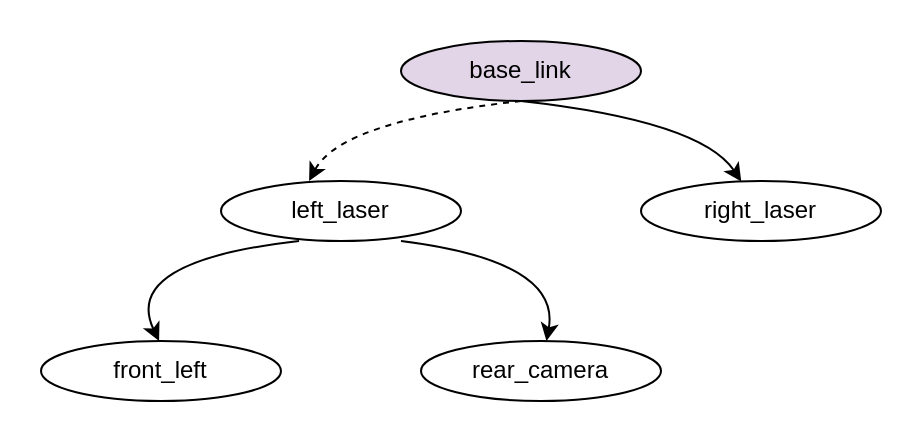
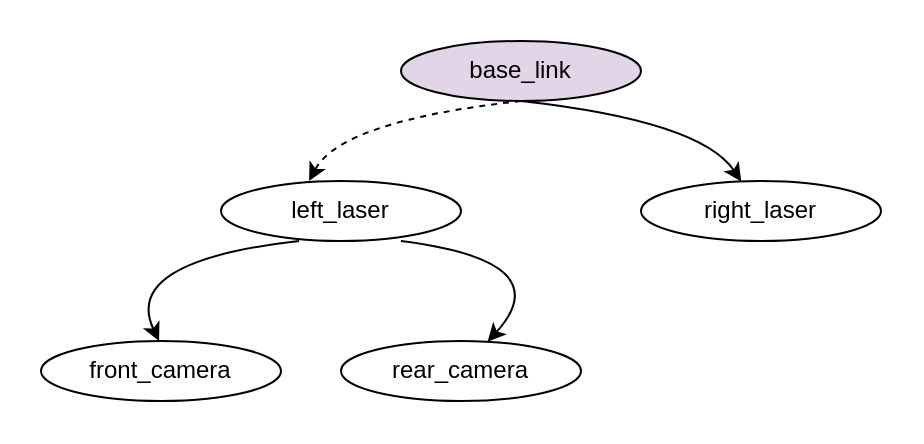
  <mxCell id="0" />
  <mxCell id="1" parent="0" />
  <mxCell id="2" value="base_link" style="ellipse;whiteSpace=wrap;html=1;fillColor=#e1d5e7;" parent="1" vertex="1"><mxGeometry x="200" y="20" width="120" height="30" as="geometry" /></mxCell>
  <mxCell id="3" value="left_laser" style="ellipse;whiteSpace=wrap;html=1;" parent="1" vertex="1"><mxGeometry x="110" y="90" width="120" height="30" as="geometry" /></mxCell>
  <mxCell id="4" value="right_laser" style="ellipse;whiteSpace=wrap;html=1;" parent="1" vertex="1"><mxGeometry x="320" y="90" width="120" height="30" as="geometry" /></mxCell>
- <mxCell id="5" value="front_left" style="ellipse;whiteSpace=wrap;html=1;" parent="1" vertex="1"><mxGeometry x="20" y="170" width="120" height="30" as="geometry" /></mxCell>
- <mxCell id="6" value="rear_camera" style="ellipse;whiteSpace=wrap;html=1;" parent="1" vertex="1"><mxGeometry x="210" y="170" width="120" height="30" as="geometry" /></mxCell>
+ <mxCell id="5" value="front_camera" style="ellipse;whiteSpace=wrap;html=1;" parent="1" vertex="1"><mxGeometry x="20" y="170" width="120" height="30" as="geometry" /></mxCell>
+ <mxCell id="6" value="rear_camera" style="ellipse;whiteSpace=wrap;html=1;" parent="1" vertex="1"><mxGeometry x="170" y="170" width="120" height="30" as="geometry" /></mxCell>
  <mxCell id="7" value="" style="curved=1;endArrow=classic;html=1;exitX=0.5;exitY=1;exitDx=0;exitDy=0;entryX=0.367;entryY=0;entryDx=0;entryDy=0;entryPerimeter=0;dashed=1;" parent="1" source="2" target="3" edge="1"><mxGeometry width="50" height="50" relative="1" as="geometry"><mxPoint x="90" y="40" as="sourcePoint" /><mxPoint x="140" y="-10" as="targetPoint" /><Array as="points"><mxPoint x="170" y="60" /></Array></mxGeometry></mxCell>
  <mxCell id="8" value="" style="curved=1;endArrow=classic;html=1;" parent="1" target="4" edge="1"><mxGeometry width="50" height="50" relative="1" as="geometry"><mxPoint x="260" y="50" as="sourcePoint" /><mxPoint x="380" y="80" as="targetPoint" /><Array as="points"><mxPoint x="350" y="60" /></Array></mxGeometry></mxCell>
  <mxCell id="9" value="" style="curved=1;endArrow=classic;html=1;exitX=0.325;exitY=1;exitDx=0;exitDy=0;entryX=0.367;entryY=0;entryDx=0;entryDy=0;entryPerimeter=0;exitPerimeter=0;" parent="1" source="3" edge="1"><mxGeometry width="50" height="50" relative="1" as="geometry"><mxPoint x="185" y="130" as="sourcePoint" /><mxPoint x="79.04" y="170" as="targetPoint" /><Array as="points"><mxPoint x="60" y="130" /></Array></mxGeometry></mxCell>
  <mxCell id="10" value="" style="curved=1;endArrow=classic;html=1;" parent="1" target="6" edge="1"><mxGeometry width="50" height="50" relative="1" as="geometry"><mxPoint x="200" y="120" as="sourcePoint" /><mxPoint x="310.136" y="160.204" as="targetPoint" /><Array as="points"><mxPoint x="280" y="130" /></Array></mxGeometry></mxCell>
